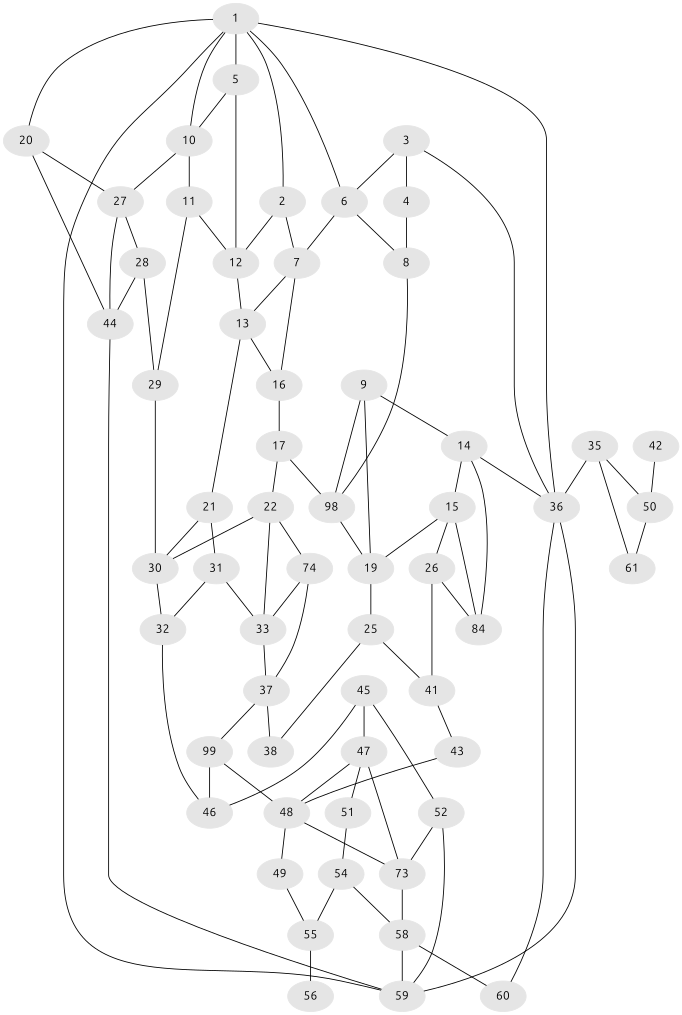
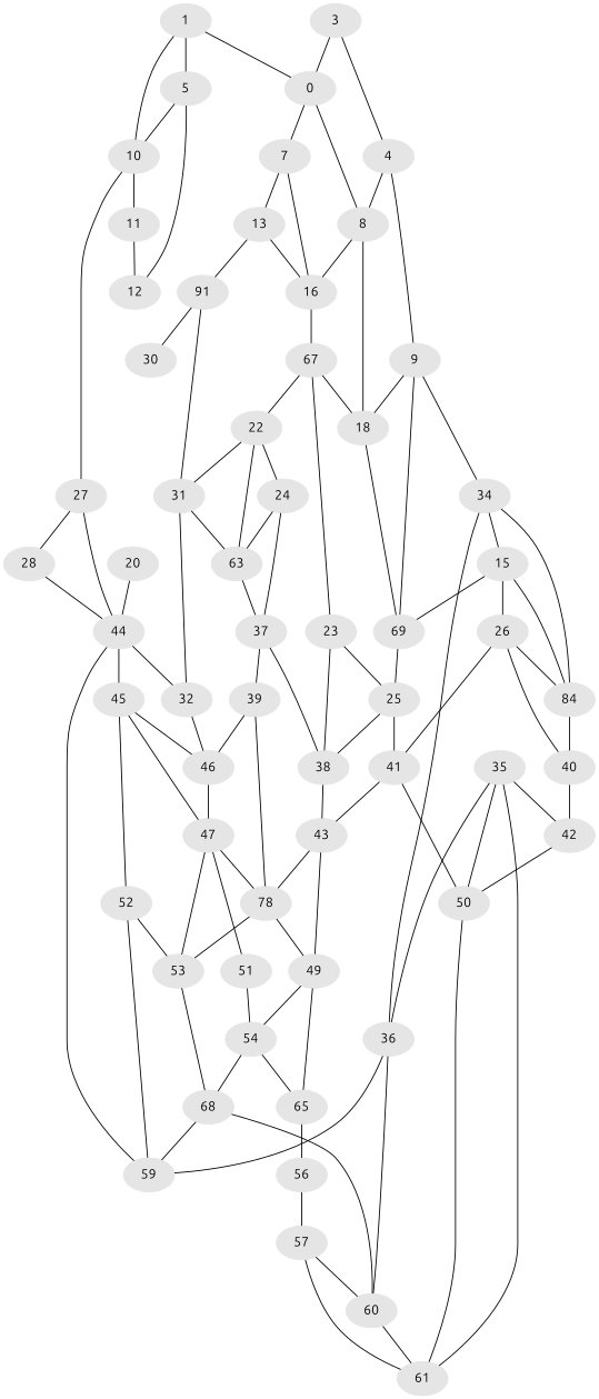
  graph {
    fontname=Ubuntu
    node [color=gray90 fontname=Ubuntu style=filled]
    edge [fontname=Ubuntu weight=1.0]
    1
-   2
    5
    10
    20
    36
    59
-   6
+   6 [label=0]
    7
    12
    11
    27
    44
    60
    13
    16
    3
    4
    8
    9
-   18 [label=98]
-   14
-   19
-   21
-   17
+   18
+   14 [label=34]
+   19 [label=69]
+   21 [label=91]
+   17 [label=67]
    15
    n27 [label=84]
    25
-   29
    28
    30
    31
    26
+   40
    41
    22
-   24 [label=74]
-   33
+   23
+   24
+   33 [label=63]
    38
    45
    32
    37
    43
-   39 [label=99]
+   39
    50
    42
    46
    47
    52
    35
    61
-   48
+   48 [label=78]
    49
-   53 [label=73]
+   53
    54
-   55
+   55 [label=65]
    51
-   58
+   58 [label=68]
    56
-   1 -- 2
+   57
    1 -- 5
    1 -- 10
-   1 -- 20
-   1 -- 36
-   1 -- 59
    1 -- 6
-   2 -- 7
-   2 -- 12
    5 -- 10
    5 -- 12
    10 -- 11
    10 -- 27
-   20 -- 27
    20 -- 44
    36 -- 59
    36 -- 60
    6 -- 7
    6 -- 8
    7 -- 13
    7 -- 16
-   12 -- 13
    11 -- 12
-   11 -- 29
    27 -- 44
    27 -- 28
    44 -- 59
+   44 -- 45 [weight=2.0]
+   60 -- 61
    13 -- 16
    13 -- 21
    16 -- 17
-   3 -- 36
    3 -- 6
    3 -- 4
    4 -- 8
+   4 -- 9
+   8 -- 16
    8 -- 18
    9 -- 18
    9 -- 14
    9 -- 19
    18 -- 19
    14 -- 36
    14 -- 15
    14 -- n27
    19 -- 25
    21 -- 30
    21 -- 31
    17 -- 18
    17 -- 22
+   17 -- 23
    15 -- 19
    15 -- n27
    15 -- 26
+   n27 -- 40
    25 -- 41
    25 -- 38
-   29 -- 30 [weight=2.0]
    28 -- 44
-   28 -- 29
-   30 -- 32
+   44 -- 32
    31 -- 33
    31 -- 32
    26 -- n27
+   26 -- 40
    26 -- 41
+   40 -- 42 [weight=2.0]
    41 -- 43
-   22 -- 30
+   41 -- 50
+   22 -- 31
    22 -- 24
    22 -- 33
+   23 -- 25
+   23 -- 38
    24 -- 33
    24 -- 37
    33 -- 37
+   38 -- 43
    45 -- 46
    45 -- 47
    45 -- 52
    32 -- 46
    37 -- 38
    37 -- 39
    43 -- 48
+   43 -- 49
    39 -- 46 [weight=2.0]
    39 -- 48
    50 -- 61
    42 -- 50
+   46 -- 47 [weight=2.0]
    47 -- 48
    47 -- 53
    47 -- 51
    52 -- 59
    52 -- 53
    35 -- 36
    35 -- 50
+   35 -- 42
    35 -- 61
    48 -- 49
    48 -- 53
+   49 -- 54
    49 -- 55
    53 -- 58
    54 -- 55
    54 -- 58
    55 -- 56 [weight=2.0]
    51 -- 54
    58 -- 59
    58 -- 60
+   56 -- 57 [weight=2.0]
+   57 -- 60
+   57 -- 61
  }
